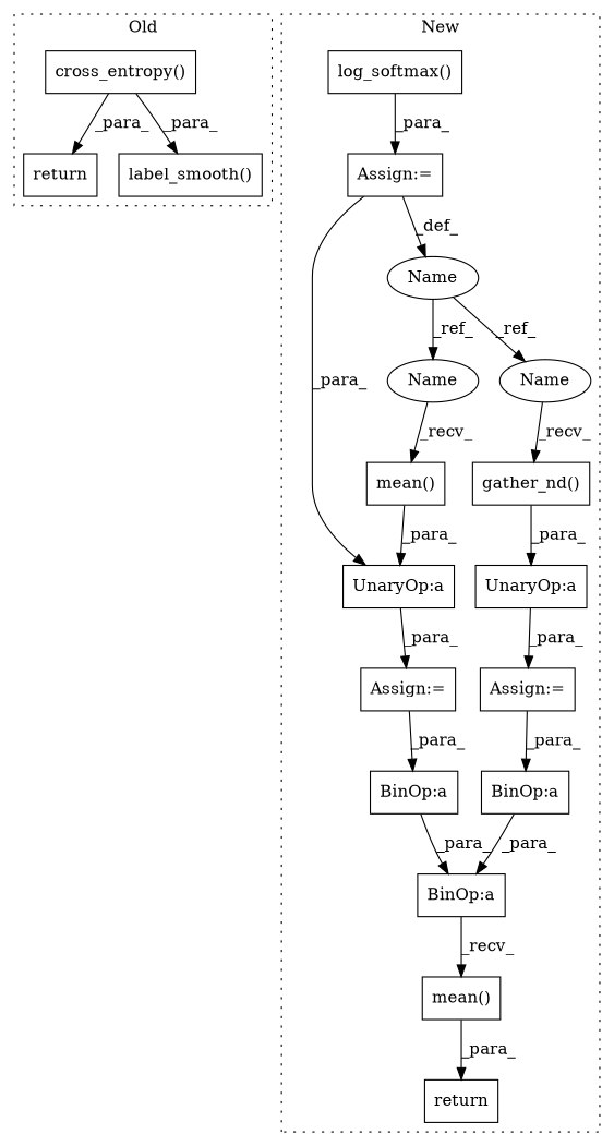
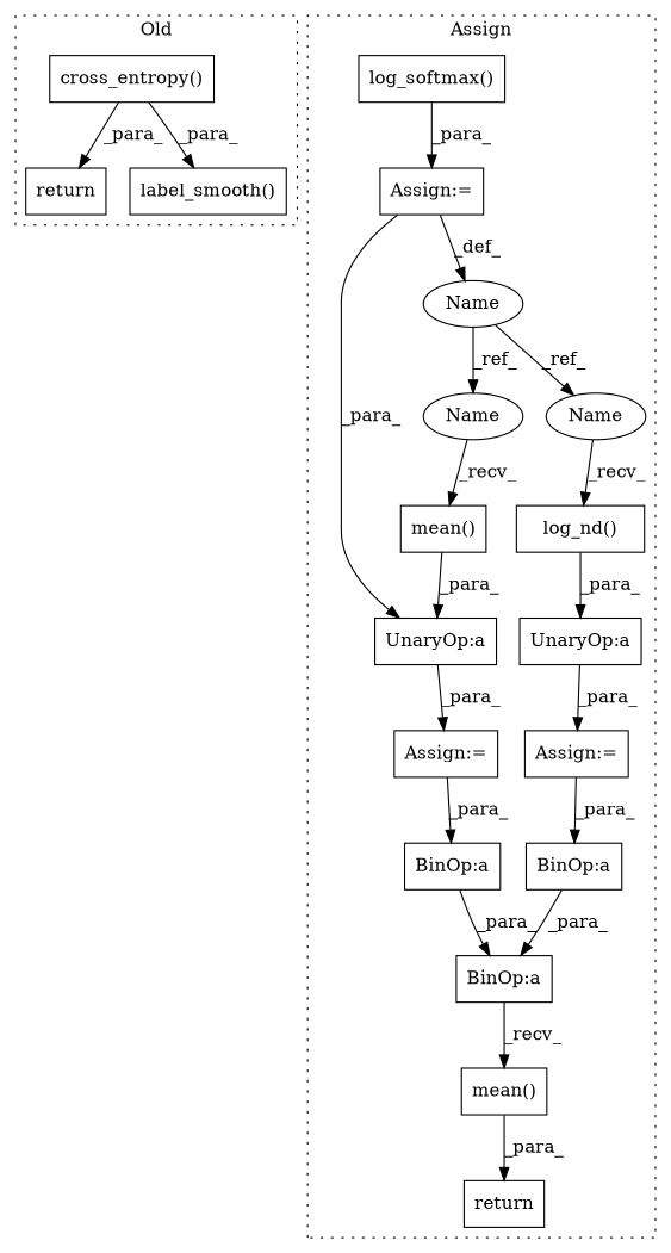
  digraph {
    node [a=75 l=3 s=1651 shape=box]
    n1 [a=93 l=7 label=return s=2900]
    n2 [l="34,25" label="label_smooth()" s="2511,2551"]
    n3 [l="48,222" label="cross_entropy()" s="2600,2669"]
    n4 [l=23 label="mean()"]
    n5 [a=93 l=7 label=return s=1756]
    n6 [a=68 label="Assign:=" s=1647]
    n7 [a=68 label="Assign:=" s=1571]
    n8 [a=82 l=25 label="BinOp:a" s=1694]
    n9 [a=61 l=40 label="UnaryOp:a" s=1574]
    n10 [a=82 label="BinOp:a" s=1733]
    n11 [a=61 l=24 label="UnaryOp:a" s=1650]
    n12 [l="14,1" label="log_softmax()" s="1281,1296"]
    n13 [a=82 label="BinOp:a" s=1705]
    n14 [a=87 l=9 label=Name s=1269 shape=ellipse]
-   n15 [l=39 label="gather_nd()" s=1575]
+   n15 [l=39 label="log_nd()" s=1575]
    n16 [l=11 label="mean()" s=1763]
    n17 [a=68 label="Assign:=" s=1278]
    n18 [a=87 l=9 label=Name s=1575 shape=ellipse]
    n19 [a=87 l=9 label=Name shape=ellipse]
    subgraph cluster_1 {
      label=Old
      style=dotted
      n1
      n2
      n3
    }
    subgraph cluster_2 {
-     label=New
+     label=Assign
      style=dotted
      n4
      n5
      n6
      n7
      n8
      n9
      n10
      n11
      n12
      n13
      n14
      n15
      n16
      n17
      n18
      n19
    }
    n3 -> n1 [label=_para_]
    n3 -> n2 [label=_para_]
    n4 -> n11 [label=_para_]
    n6 -> n10 [label=_para_]
    n7 -> n13 [label=_para_]
    n8 -> n16 [label=_recv_]
    n9 -> n7 [label=_para_]
    n10 -> n8 [label=_para_]
    n11 -> n6 [label=_para_]
    n12 -> n17 [label=_para_]
    n13 -> n8 [label=_para_]
    n14 -> n18 [label=_ref_]
    n14 -> n19 [label=_ref_]
    n15 -> n9 [label=_para_]
    n16 -> n5 [label=_para_]
    n17 -> n11 [label=_para_]
    n17 -> n14 [label=_def_]
    n18 -> n15 [label=_recv_]
    n19 -> n4 [label=_recv_]
  }
